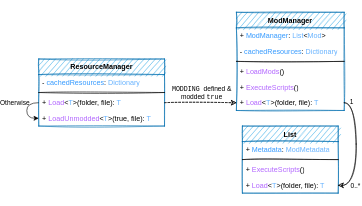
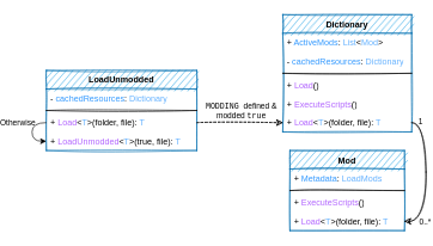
  <mxCell id="0" />
  <mxCell id="1" parent="0" />
- <mxCell id="2" value="ResourceManager" style="swimlane;fontStyle=1;align=center;verticalAlign=top;childLayout=stackLayout;horizontal=1;startSize=26;horizontalStack=0;resizeParent=1;resizeParentMax=0;resizeLast=0;collapsible=1;marginBottom=0;shadow=0;glass=0;fillColor=#1ba1e2;strokeColor=#006EAF;sketch=1;arcSize=2;hachureGap=7;" parent="1" vertex="1"><mxGeometry x="20" y="98" width="210" height="112" as="geometry" /></mxCell>
+ <mxCell id="2" value="LoadUnmodded" style="swimlane;fontStyle=1;align=center;verticalAlign=top;childLayout=stackLayout;horizontal=1;startSize=26;horizontalStack=0;resizeParent=1;resizeParentMax=0;resizeLast=0;collapsible=1;marginBottom=0;shadow=0;glass=0;fillColor=#1ba1e2;strokeColor=#006EAF;sketch=1;arcSize=2;hachureGap=7;" parent="1" vertex="1"><mxGeometry x="20" y="98" width="210" height="112" as="geometry" /></mxCell>
  <mxCell id="3" value="- &lt;font color=&quot;#3399ff&quot;&gt;cachedResources&lt;/font&gt;: &lt;font color=&quot;#66b2ff&quot;&gt;Dictionary&lt;/font&gt;" style="text;strokeColor=none;fillColor=none;align=left;verticalAlign=top;spacingLeft=4;spacingRight=4;overflow=hidden;rotatable=0;points=[[0,0.5],[1,0.5]];portConstraint=eastwest;sketch=1;html=1;" parent="2" vertex="1"><mxGeometry y="26" width="210" height="26" as="geometry" /></mxCell>
  <mxCell id="4" value="" style="line;strokeWidth=1;fillColor=none;align=left;verticalAlign=middle;spacingTop=-1;spacingLeft=3;spacingRight=3;rotatable=0;labelPosition=right;points=[];portConstraint=eastwest;sketch=1;" parent="2" vertex="1"><mxGeometry y="52" width="210" height="8" as="geometry" /></mxCell>
  <mxCell id="5" style="edgeStyle=orthogonalEdgeStyle;orthogonalLoop=1;jettySize=auto;html=1;exitX=0;exitY=0.5;exitDx=0;exitDy=0;entryX=0;entryY=0.5;entryDx=0;entryDy=0;curved=1;" parent="2" source="7" target="8" edge="1"><mxGeometry relative="1" as="geometry"><Array as="points"><mxPoint x="-20" y="73" /><mxPoint x="-20" y="99" /></Array></mxGeometry></mxCell>
  <mxCell id="6" value="Otherwise" style="edgeLabel;html=1;align=center;verticalAlign=middle;resizable=0;points=[];labelPosition=center;verticalLabelPosition=middle;labelBackgroundColor=none;" parent="5" vertex="1" connectable="0"><mxGeometry x="-0.164" y="2" relative="1" as="geometry"><mxPoint x="-22.03" y="-7.59" as="offset" /></mxGeometry></mxCell>
  <mxCell id="7" value="+ &lt;font color=&quot;#b266ff&quot;&gt;Load&lt;/font&gt;&amp;lt;&lt;font color=&quot;#66b2ff&quot;&gt;T&lt;/font&gt;&amp;gt;(folder, file): &lt;font color=&quot;#66b2ff&quot;&gt;T&lt;/font&gt;" style="text;strokeColor=none;fillColor=none;align=left;verticalAlign=top;spacingLeft=4;spacingRight=4;overflow=hidden;rotatable=0;points=[[0,0.5],[1,0.5]];portConstraint=eastwest;sketch=1;html=1;" parent="2" vertex="1"><mxGeometry y="60" width="210" height="26" as="geometry" /></mxCell>
  <mxCell id="8" value="+ &lt;font color=&quot;#b266ff&quot;&gt;LoadUnmodded&lt;/font&gt;&amp;lt;&lt;font color=&quot;#66b2ff&quot;&gt;T&lt;/font&gt;&amp;gt;(true, file): &lt;font color=&quot;#66b2ff&quot;&gt;T&lt;/font&gt;" style="text;strokeColor=none;fillColor=none;align=left;verticalAlign=top;spacingLeft=4;spacingRight=4;overflow=hidden;rotatable=0;points=[[0,0.5],[1,0.5]];portConstraint=eastwest;sketch=1;html=1;" parent="2" vertex="1"><mxGeometry y="86" width="210" height="26" as="geometry" /></mxCell>
- <mxCell id="9" value="ModManager" style="swimlane;fontStyle=1;align=center;verticalAlign=top;childLayout=stackLayout;horizontal=1;startSize=26;horizontalStack=0;resizeParent=1;resizeParentMax=0;resizeLast=0;collapsible=1;marginBottom=0;shadow=0;glass=0;fillColor=#1ba1e2;strokeColor=#006EAF;sketch=1;labelBorderColor=none;labelBackgroundColor=none;hachureGap=7;rounded=0;" parent="1" vertex="1"><mxGeometry x="350" y="20" width="180" height="164" as="geometry"><mxRectangle x="420" y="630" width="110" height="26" as="alternateBounds" /></mxGeometry></mxCell>
- <mxCell id="10" value="+ &lt;font color=&quot;#3399ff&quot;&gt;ModManager&lt;/font&gt;: &lt;font color=&quot;#66b2ff&quot;&gt;List&lt;/font&gt;&amp;lt;&lt;font color=&quot;#66b2ff&quot;&gt;Mod&lt;/font&gt;&amp;gt;" style="text;strokeColor=none;fillColor=none;align=left;verticalAlign=top;spacingLeft=4;spacingRight=4;overflow=hidden;rotatable=0;points=[[0,0.5],[1,0.5]];portConstraint=eastwest;sketch=1;html=1;" parent="9" vertex="1"><mxGeometry y="26" width="180" height="26" as="geometry" /></mxCell>
+ <mxCell id="9" value="Dictionary" style="swimlane;fontStyle=1;align=center;verticalAlign=top;childLayout=stackLayout;horizontal=1;startSize=26;horizontalStack=0;resizeParent=1;resizeParentMax=0;resizeLast=0;collapsible=1;marginBottom=0;shadow=0;glass=0;fillColor=#1ba1e2;strokeColor=#006EAF;sketch=1;labelBorderColor=none;labelBackgroundColor=none;hachureGap=7;rounded=0;" parent="1" vertex="1"><mxGeometry x="350" y="20" width="180" height="164" as="geometry"><mxRectangle x="420" y="630" width="110" height="26" as="alternateBounds" /></mxGeometry></mxCell>
+ <mxCell id="10" value="+ &lt;font color=&quot;#3399ff&quot;&gt;ActiveMods&lt;/font&gt;: &lt;font color=&quot;#66b2ff&quot;&gt;List&lt;/font&gt;&amp;lt;&lt;font color=&quot;#66b2ff&quot;&gt;Mod&lt;/font&gt;&amp;gt;" style="text;strokeColor=none;fillColor=none;align=left;verticalAlign=top;spacingLeft=4;spacingRight=4;overflow=hidden;rotatable=0;points=[[0,0.5],[1,0.5]];portConstraint=eastwest;sketch=1;html=1;" parent="9" vertex="1"><mxGeometry y="26" width="180" height="26" as="geometry" /></mxCell>
  <mxCell id="11" value="- &lt;font color=&quot;#3399ff&quot;&gt;cachedResources&lt;/font&gt;: &lt;font color=&quot;#66b2ff&quot;&gt;Dictionary&lt;/font&gt;" style="text;strokeColor=none;fillColor=none;align=left;verticalAlign=top;spacingLeft=4;spacingRight=4;overflow=hidden;rotatable=0;points=[[0,0.5],[1,0.5]];portConstraint=eastwest;sketch=1;html=1;" parent="9" vertex="1"><mxGeometry y="52" width="180" height="26" as="geometry" /></mxCell>
  <mxCell id="12" value="" style="line;strokeWidth=1;fillColor=none;align=left;verticalAlign=middle;spacingTop=-1;spacingLeft=3;spacingRight=3;rotatable=0;labelPosition=right;points=[];portConstraint=eastwest;sketch=1;" parent="9" vertex="1"><mxGeometry y="78" width="180" height="8" as="geometry" /></mxCell>
- <mxCell id="13" value="+ &lt;font color=&quot;#b266ff&quot;&gt;LoadMods&lt;/font&gt;()" style="text;strokeColor=none;fillColor=none;align=left;verticalAlign=top;spacingLeft=4;spacingRight=4;overflow=hidden;rotatable=0;points=[[0,0.5],[1,0.5]];portConstraint=eastwest;sketch=1;html=1;" parent="9" vertex="1"><mxGeometry y="86" width="180" height="26" as="geometry" /></mxCell>
+ <mxCell id="13" value="+ &lt;font color=&quot;#b266ff&quot;&gt;Load&lt;/font&gt;()" style="text;strokeColor=none;fillColor=none;align=left;verticalAlign=top;spacingLeft=4;spacingRight=4;overflow=hidden;rotatable=0;points=[[0,0.5],[1,0.5]];portConstraint=eastwest;sketch=1;html=1;" parent="9" vertex="1"><mxGeometry y="86" width="180" height="26" as="geometry" /></mxCell>
  <mxCell id="14" value="+ &lt;font color=&quot;#b266ff&quot;&gt;ExecuteScripts&lt;/font&gt;()" style="text;fillColor=none;align=left;verticalAlign=top;spacingLeft=4;spacingRight=4;overflow=hidden;rotatable=0;points=[[0,0.5],[1,0.5]];portConstraint=eastwest;sketch=1;html=1;" parent="9" vertex="1"><mxGeometry y="112" width="180" height="26" as="geometry" /></mxCell>
  <mxCell id="15" value="+ &lt;font color=&quot;#b266ff&quot;&gt;Load&lt;/font&gt;&amp;lt;&lt;font color=&quot;#66b2ff&quot;&gt;T&lt;/font&gt;&amp;gt;(folder, file): &lt;font color=&quot;#66b2ff&quot;&gt;T&lt;/font&gt;" style="text;strokeColor=none;fillColor=none;align=left;verticalAlign=top;spacingLeft=4;spacingRight=4;overflow=hidden;rotatable=0;points=[[0,0.5],[1,0.5]];portConstraint=eastwest;sketch=1;html=1;" parent="9" vertex="1"><mxGeometry y="138" width="180" height="26" as="geometry" /></mxCell>
  <mxCell id="16" style="edgeStyle=orthogonalEdgeStyle;orthogonalLoop=1;jettySize=auto;html=1;exitX=1;exitY=0.5;exitDx=0;exitDy=0;entryX=0;entryY=0.5;entryDx=0;entryDy=0;dashed=1;sketch=1;curved=1;" parent="1" source="7" target="15" edge="1"><mxGeometry relative="1" as="geometry" /></mxCell>
  <mxCell id="17" value="&lt;font face=&quot;Courier New&quot;&gt;MODDING &lt;/font&gt;defined &amp;amp;&lt;br&gt;modded &lt;font face=&quot;Courier New&quot;&gt;true&lt;/font&gt;" style="edgeLabel;html=1;align=center;verticalAlign=bottom;resizable=0;points=[];labelPosition=center;verticalLabelPosition=top;labelBackgroundColor=none;" parent="16" vertex="1" connectable="0"><mxGeometry x="-0.16" relative="1" as="geometry"><mxPoint x="11.43" as="offset" /></mxGeometry></mxCell>
- <mxCell id="18" value="List" style="swimlane;fontStyle=1;align=center;verticalAlign=top;childLayout=stackLayout;horizontal=1;startSize=26;horizontalStack=0;resizeParent=1;resizeParentMax=0;resizeLast=0;collapsible=1;marginBottom=0;shadow=0;glass=0;fillColor=#1ba1e2;strokeColor=#006EAF;sketch=1;hachureGap=7;" parent="1" vertex="1"><mxGeometry x="360" y="210" width="160" height="112" as="geometry"><mxRectangle x="420" y="630" width="110" height="26" as="alternateBounds" /></mxGeometry></mxCell>
- <mxCell id="19" value="+ &lt;font color=&quot;#3399ff&quot;&gt;Metadata&lt;/font&gt;: &lt;font color=&quot;#66b2ff&quot;&gt;ModMetadata&lt;/font&gt;" style="text;strokeColor=none;fillColor=none;align=left;verticalAlign=top;spacingLeft=4;spacingRight=4;overflow=hidden;rotatable=0;points=[[0,0.5],[1,0.5]];portConstraint=eastwest;sketch=1;labelBorderColor=none;labelBackgroundColor=none;html=1;" parent="18" vertex="1"><mxGeometry y="26" width="160" height="26" as="geometry" /></mxCell>
+ <mxCell id="18" value="Mod" style="swimlane;fontStyle=1;align=center;verticalAlign=top;childLayout=stackLayout;horizontal=1;startSize=26;horizontalStack=0;resizeParent=1;resizeParentMax=0;resizeLast=0;collapsible=1;marginBottom=0;shadow=0;glass=0;fillColor=#1ba1e2;strokeColor=#006EAF;sketch=1;hachureGap=7;" parent="1" vertex="1"><mxGeometry x="360" y="210" width="160" height="112" as="geometry"><mxRectangle x="420" y="630" width="110" height="26" as="alternateBounds" /></mxGeometry></mxCell>
+ <mxCell id="19" value="+ &lt;font color=&quot;#3399ff&quot;&gt;Metadata&lt;/font&gt;: &lt;font color=&quot;#66b2ff&quot;&gt;LoadMods&lt;/font&gt;" style="text;strokeColor=none;fillColor=none;align=left;verticalAlign=top;spacingLeft=4;spacingRight=4;overflow=hidden;rotatable=0;points=[[0,0.5],[1,0.5]];portConstraint=eastwest;sketch=1;labelBorderColor=none;labelBackgroundColor=none;html=1;" parent="18" vertex="1"><mxGeometry y="26" width="160" height="26" as="geometry" /></mxCell>
  <mxCell id="20" value="" style="line;strokeWidth=1;fillColor=none;align=left;verticalAlign=middle;spacingTop=-1;spacingLeft=3;spacingRight=3;rotatable=0;labelPosition=right;points=[];portConstraint=eastwest;sketch=1;" parent="18" vertex="1"><mxGeometry y="52" width="160" height="8" as="geometry" /></mxCell>
  <mxCell id="21" value="+ &lt;font color=&quot;#b266ff&quot;&gt;ExecuteScripts&lt;/font&gt;()" style="text;strokeColor=none;fillColor=none;align=left;verticalAlign=top;spacingLeft=4;spacingRight=4;overflow=hidden;rotatable=0;points=[[0,0.5],[1,0.5]];portConstraint=eastwest;sketch=1;html=1;" parent="18" vertex="1"><mxGeometry y="60" width="160" height="26" as="geometry" /></mxCell>
  <mxCell id="22" value="+ &lt;font color=&quot;#b266ff&quot;&gt;Load&lt;/font&gt;&amp;lt;&lt;font color=&quot;#66b2ff&quot;&gt;T&lt;/font&gt;&amp;gt;(folder, file): &lt;font color=&quot;#66b2ff&quot;&gt;T&lt;/font&gt;" style="text;strokeColor=none;fillColor=none;align=left;verticalAlign=top;spacingLeft=4;spacingRight=4;overflow=hidden;rotatable=0;points=[[0,0.5],[1,0.5]];portConstraint=eastwest;sketch=1;html=1;" parent="18" vertex="1"><mxGeometry y="86" width="160" height="26" as="geometry" /></mxCell>
  <mxCell id="23" style="edgeStyle=orthogonalEdgeStyle;orthogonalLoop=1;jettySize=auto;html=1;exitX=1;exitY=0.5;exitDx=0;exitDy=0;sketch=1;curved=1;" parent="1" source="15" target="22" edge="1"><mxGeometry relative="1" as="geometry" /></mxCell>
  <mxCell id="24" value="0..*" style="edgeLabel;html=1;align=left;verticalAlign=middle;resizable=0;points=[];labelPosition=right;verticalLabelPosition=middle;sketch=1;labelBackgroundColor=none;" parent="23" vertex="1" connectable="0"><mxGeometry x="0.799" relative="1" as="geometry"><mxPoint as="offset" /></mxGeometry></mxCell>
  <mxCell id="25" value="1" style="edgeLabel;html=1;align=left;verticalAlign=middle;resizable=0;points=[];sketch=1;labelBackgroundColor=none;labelPosition=right;verticalLabelPosition=middle;" parent="23" vertex="1" connectable="0"><mxGeometry x="-0.92" y="2" relative="1" as="geometry"><mxPoint as="offset" /></mxGeometry></mxCell>
